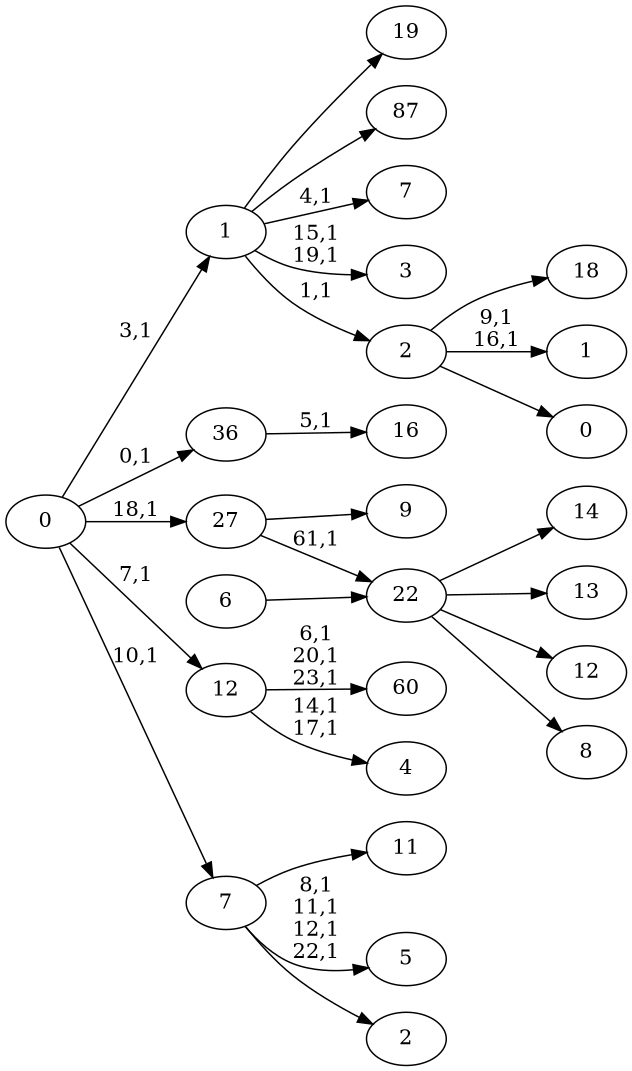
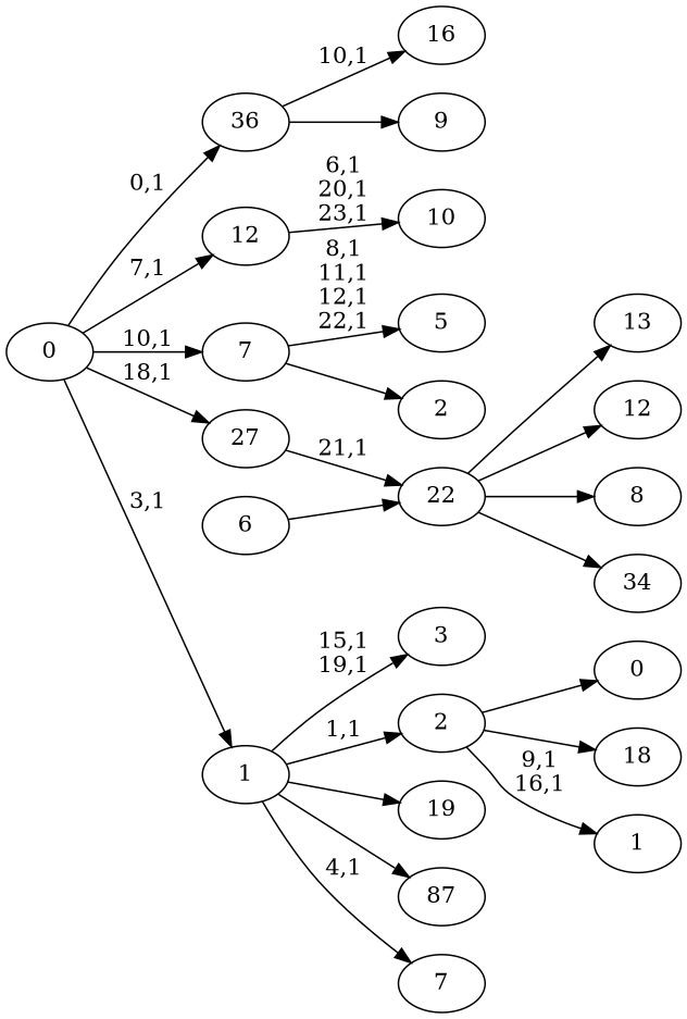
  digraph {
    rankdir=LR
    n1 [label=19]
    n2 [label=18]
    n3 [label=87]
    n4 [label=16]
    36
-   n6 [label=14]
+   n6 [label=34]
    n7 [label=13]
    n8 [label=12]
-   n9 [label=11]
-   n10 [label=60]
+   n10 [label=10]
    n11 [label=9]
    n12 [label=8]
    n13 [label=7]
    n14 [label=6]
    22
    n16 [label=27]
    n17 [label=5]
-   n18 [label=4]
    12
    n20 [label=3]
    n21 [label=2]
    7
    n23 [label=1]
    n24 [label=0]
    2
    1
    0
-   36 -> n4 [label="5,1"]
+   36 -> n4 [label="10,1"]
    n14 -> 22
    22 -> n6
    22 -> n7
    22 -> n8
    22 -> n12
-   n16 -> n11
-   n16 -> 22 [label="61,1"]
+   36 -> n11
+   n16 -> 22 [label="21,1"]
    12 -> n10 [label="6,1\n20,1\n23,1"]
-   12 -> n18 [label="14,1\n17,1"]
-   7 -> n9
    7 -> n17 [label="8,1\n11,1\n12,1\n22,1"]
    7 -> n21
    2 -> n2
    2 -> n23 [label="9,1\n16,1"]
    2 -> n24
    1 -> n1
    1 -> n3
    1 -> n13 [label="4,1"]
    1 -> n20 [label="15,1\n19,1"]
    1 -> 2 [label="1,1"]
    0 -> 36 [label="0,1"]
    0 -> n16 [label="18,1"]
    0 -> 12 [label="7,1"]
    0 -> 7 [label="10,1"]
    0 -> 1 [label="3,1"]
  }
